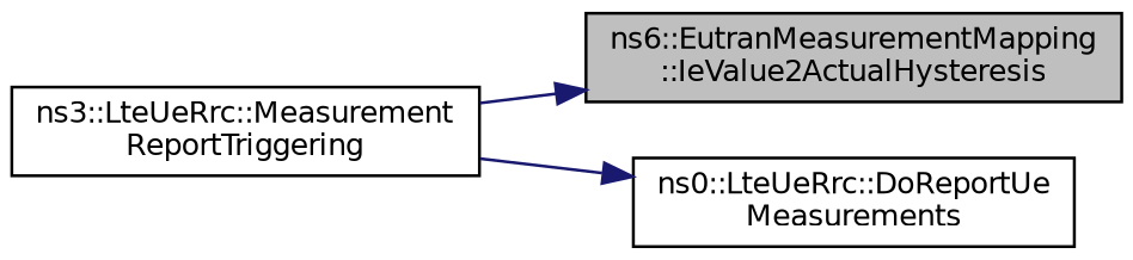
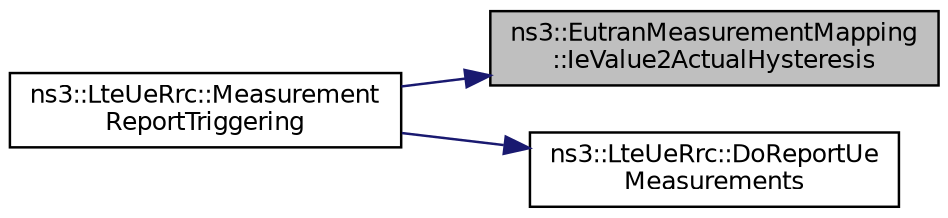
  digraph {
    rankdir=RL
    node [color=black fillcolor=white fontname=Helvetica fontsize=10 shape=record style=filled]
    edge [color=midnightblue dir=back fontname=Helvetica fontsize=10 labelfontname=Helvetica labelfontsize=10 style=solid]
-   n1 [fillcolor=grey75 fontcolor=black height=0.2 label="ns6::EutranMeasurementMapping\l::IeValue2ActualHysteresis" width=0.4]
+   n1 [fillcolor=grey75 fontcolor=black height=0.2 label="ns3::EutranMeasurementMapping\l::IeValue2ActualHysteresis" width=0.4]
    n2 [height=0.2 label="ns3::LteUeRrc::Measurement\lReportTriggering" width=0.4]
-   n3 [height=0.2 label="ns0::LteUeRrc::DoReportUe\lMeasurements" width=0.4]
+   n3 [height=0.2 label="ns3::LteUeRrc::DoReportUe\lMeasurements" width=0.4]
    n1 -> n2
    n3 -> n2
  }
